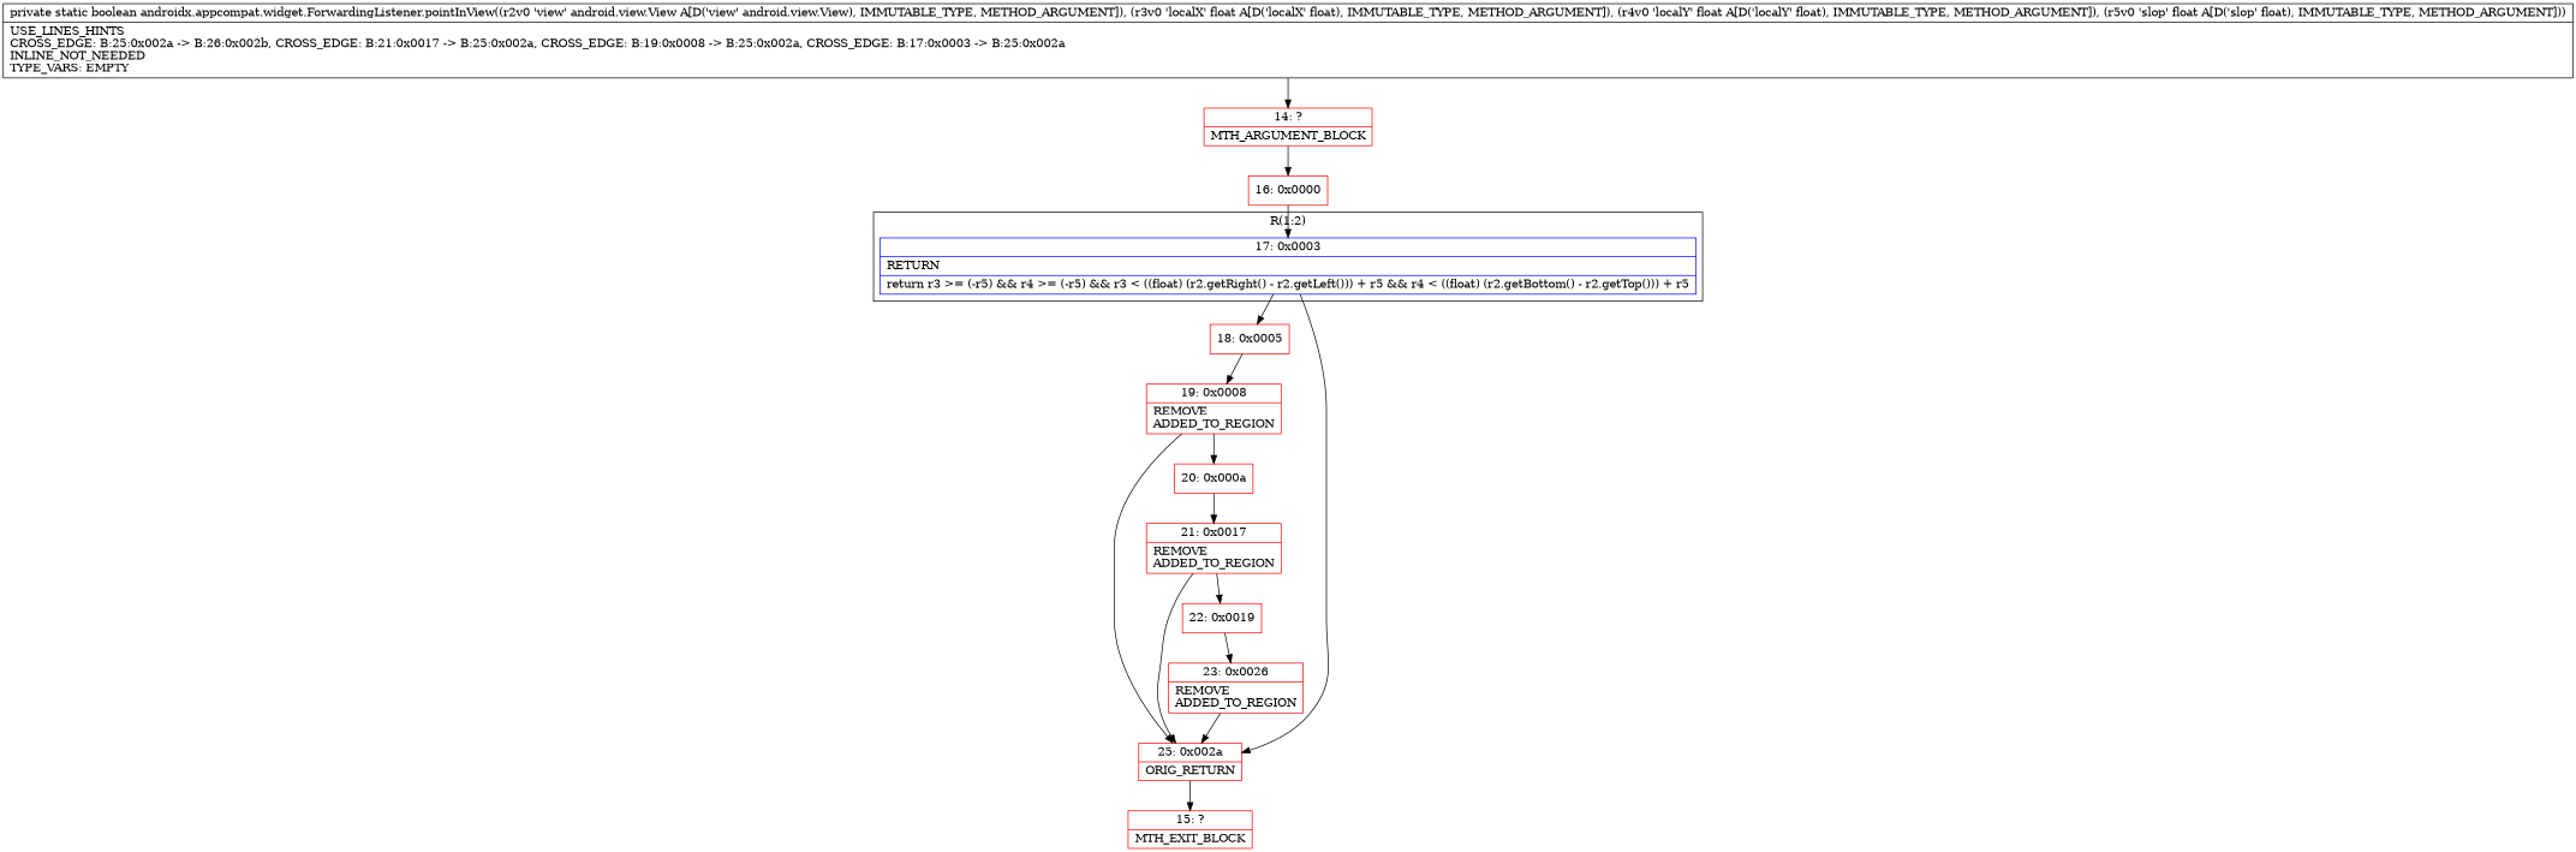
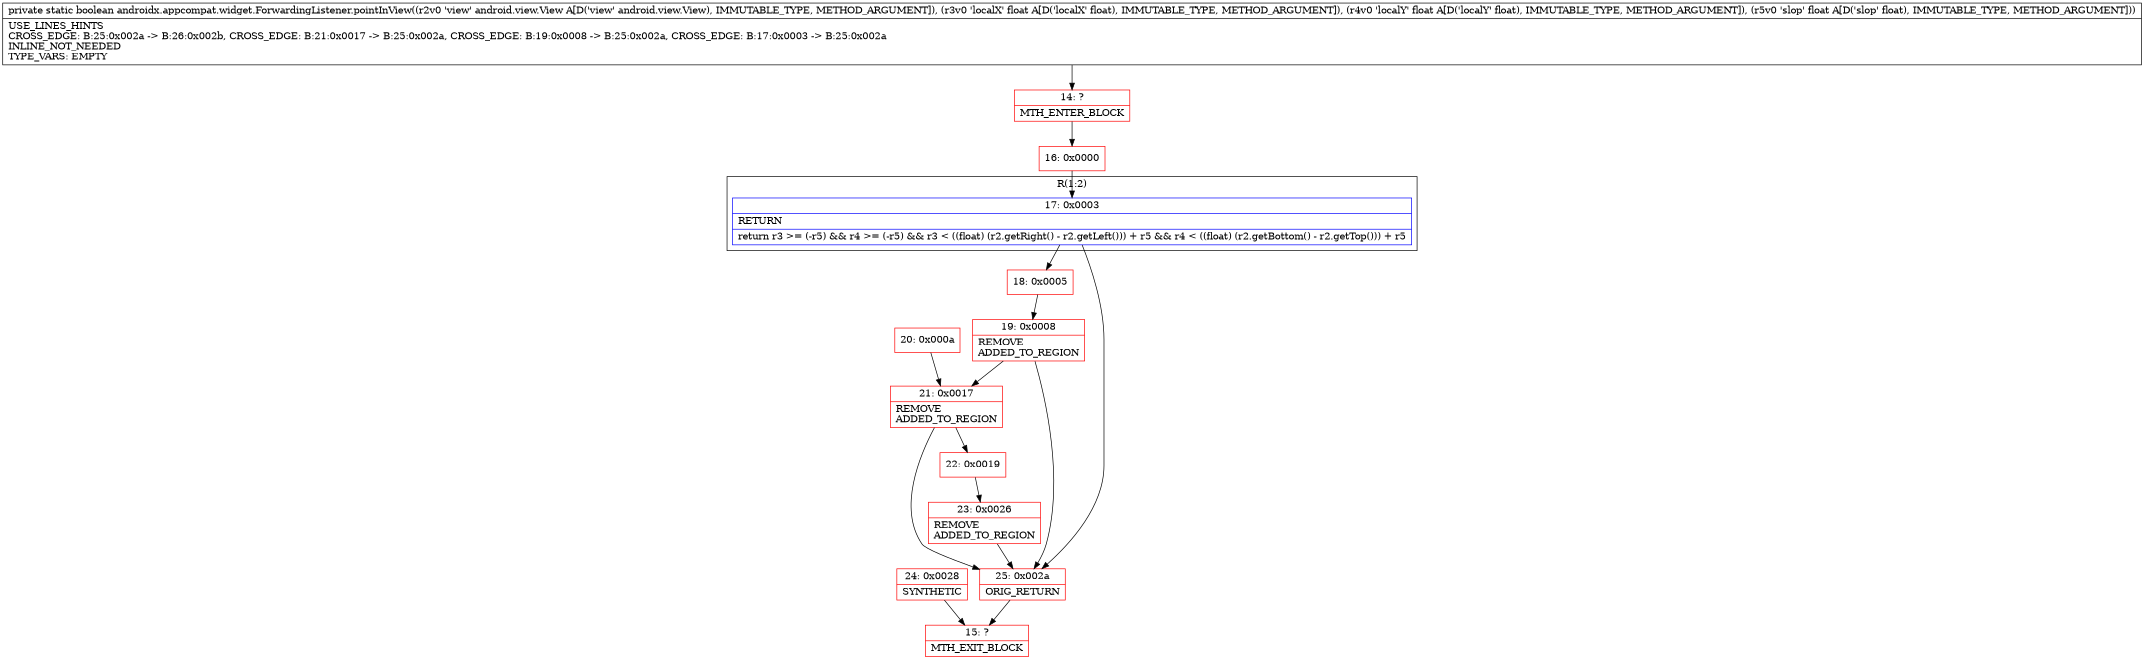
  digraph {
    node [color=red shape=record]
    n1 [color=blue label="{17\:\ 0x0003|RETURN\l|return r3 \>= (\-r5) && r4 \>= (\-r5) && r3 \< ((float) (r2.getRight() \- r2.getLeft())) + r5 && r4 \< ((float) (r2.getBottom() \- r2.getTop())) + r5\l}"]
    n2 [label="{18\:\ 0x0005}"]
    n3 [label="{25\:\ 0x002a|ORIG_RETURN\l}"]
    n4 [label="{19\:\ 0x0008|REMOVE\lADDED_TO_REGION\l}"]
    n5 [label="{15\:\ ?|MTH_EXIT_BLOCK\l}"]
-   n6 [label="{14\:\ ?|MTH_ARGUMENT_BLOCK\l}"]
+   n6 [label="{14\:\ ?|MTH_ENTER_BLOCK\l}"]
    n7 [label="{16\:\ 0x0000}"]
    n8 [label="{20\:\ 0x000a}"]
    n9 [label="{21\:\ 0x0017|REMOVE\lADDED_TO_REGION\l}"]
    n10 [label="{22\:\ 0x0019}"]
    n11 [label="{23\:\ 0x0026|REMOVE\lADDED_TO_REGION\l}"]
+   n12 [label="{24\:\ 0x0028|SYNTHETIC\l}"]
    n13 [label="{private static boolean androidx.appcompat.widget.ForwardingListener.pointInView((r2v0 'view' android.view.View A[D('view' android.view.View), IMMUTABLE_TYPE, METHOD_ARGUMENT]), (r3v0 'localX' float A[D('localX' float), IMMUTABLE_TYPE, METHOD_ARGUMENT]), (r4v0 'localY' float A[D('localY' float), IMMUTABLE_TYPE, METHOD_ARGUMENT]), (r5v0 'slop' float A[D('slop' float), IMMUTABLE_TYPE, METHOD_ARGUMENT]))  | USE_LINES_HINTS\lCROSS_EDGE: B:25:0x002a \-\> B:26:0x002b, CROSS_EDGE: B:21:0x0017 \-\> B:25:0x002a, CROSS_EDGE: B:19:0x0008 \-\> B:25:0x002a, CROSS_EDGE: B:17:0x0003 \-\> B:25:0x002a\lINLINE_NOT_NEEDED\lTYPE_VARS: EMPTY\l}" color=""]
    subgraph cluster_1 {
      label="R(1:2)"
      n1
    }
    n1 -> n2
    n1 -> n3
    n2 -> n4
    n3 -> n5
    n4 -> n3
-   n4 -> n8
+   n4 -> n9
    n6 -> n7
    n7 -> n1
    n8 -> n9
    n9 -> n3
    n9 -> n10
    n10 -> n11
    n11 -> n3
+   n12 -> n5
    n13 -> n6
  }
